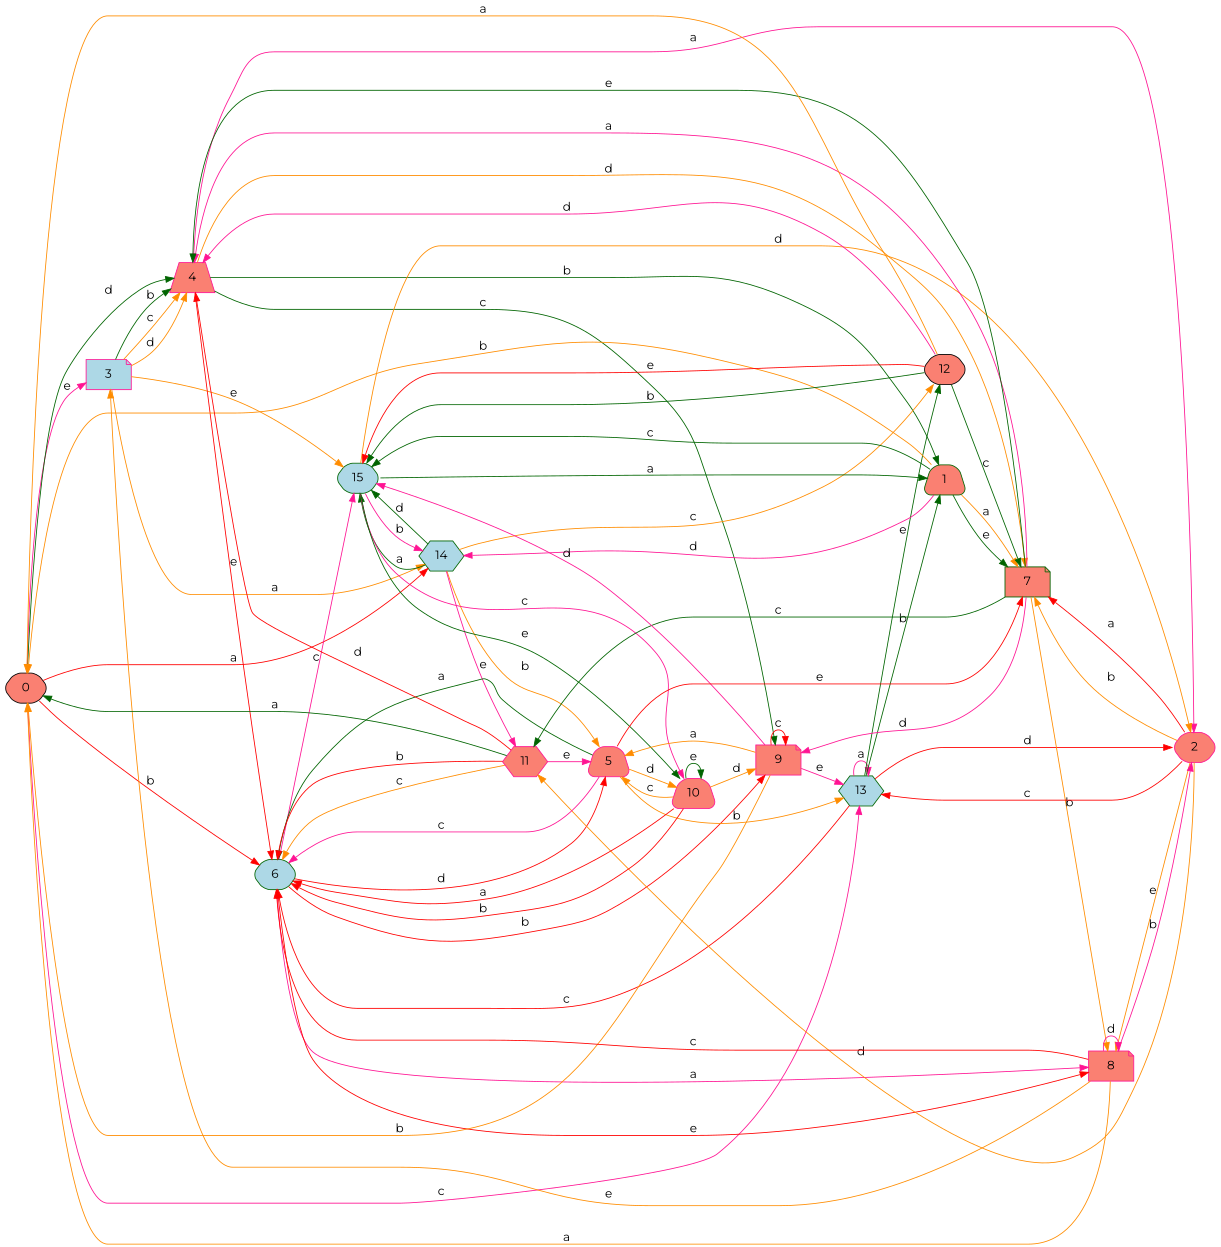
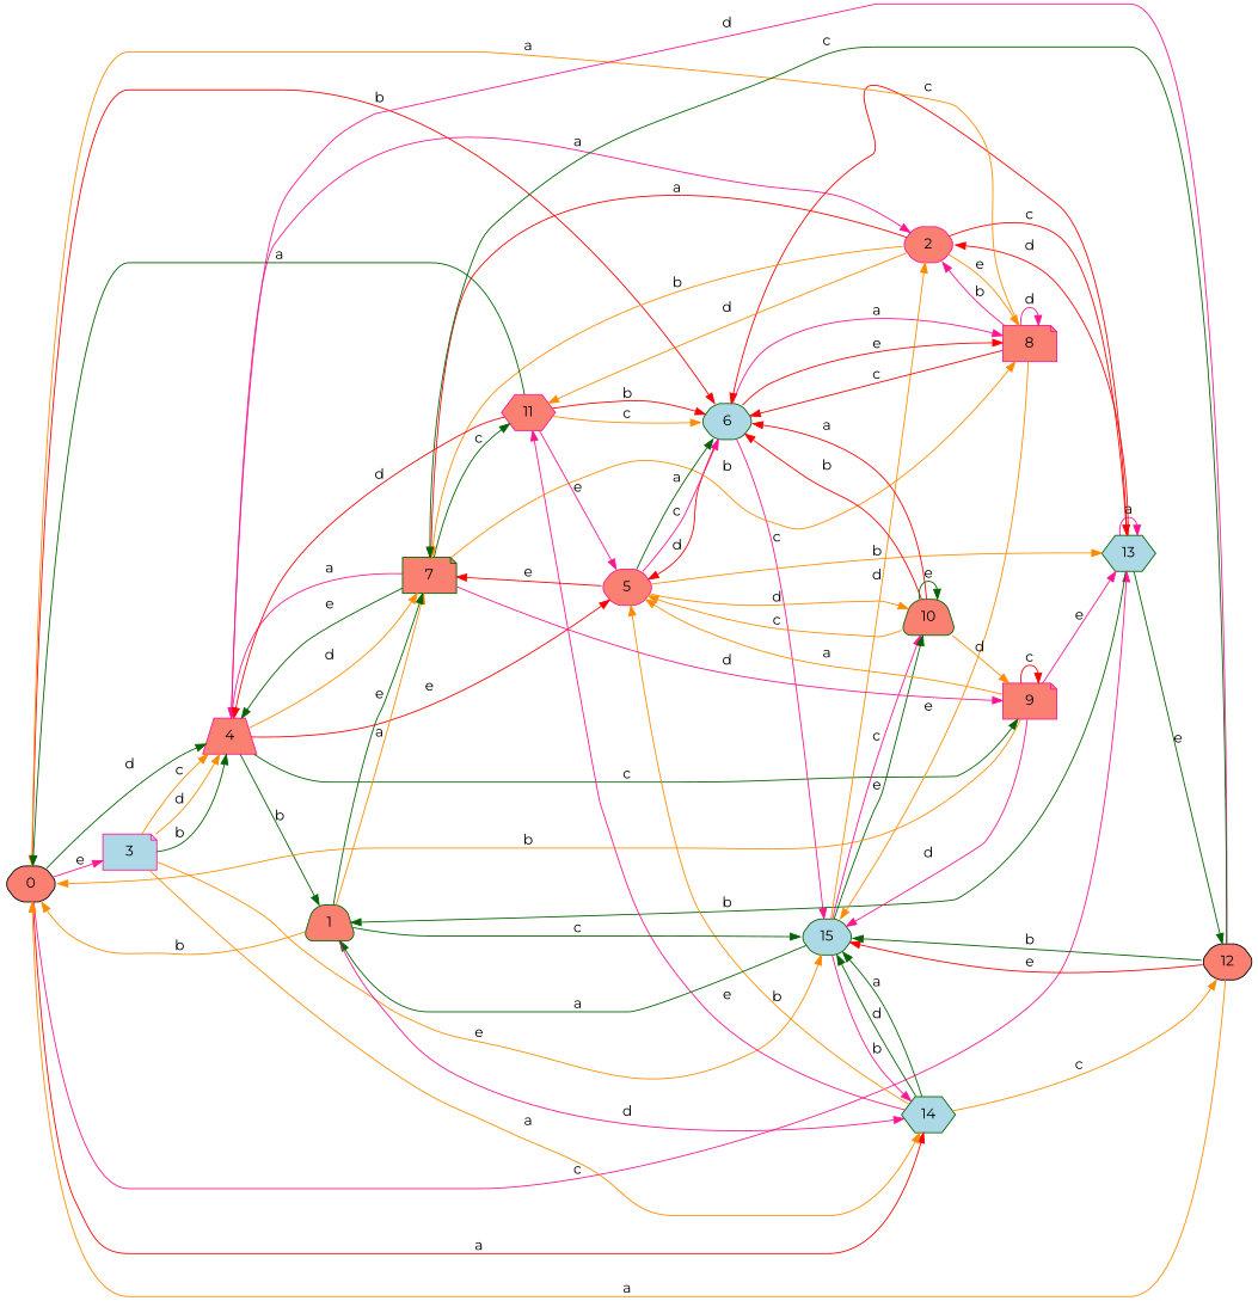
  digraph {
    fontname=Montserrat
    rankdir=LR
    node [color=deeppink fillcolor=salmon fontname=Montserrat shape=hexagon style="rounded,filled"]
    edge [color=darkorange fontname=Montserrat]
    n1 [color=black label=0]
    n2 [fillcolor=lightblue label=3 shape=note]
    n3 [label=4 shape=trapezium style=filled]
    n4 [color=darkgreen fillcolor=lightblue label=6]
    n5 [color=darkgreen fillcolor=lightblue label=13 style=filled]
    n6 [color=darkgreen fillcolor=lightblue label=14 style=filled]
    n7 [color=darkgreen fillcolor=lightblue label=15]
    n8 [color=darkgreen label=1 shape=trapezium]
    n9 [color=darkgreen label=7 shape=note]
    n10 [label=2]
    n11 [label=9 shape=note]
    n12 [label=8 shape=note]
-   n13 [label=5 shape=trapezium]
+   n13 [label=5]
    n14 [color=black label=12]
    n15 [label=11 style=filled]
-   n16 [label=10 shape=trapezium]
+   n16 [color=darkgreen label=10 shape=trapezium]
    n1 -> n2 [color=deeppink label=e]
    n1 -> n3 [color=darkgreen label=d]
    n1 -> n4 [color=red label=b]
    n1 -> n5 [color=deeppink label=c]
    n1 -> n6 [color=red label=a]
    n2 -> n3 [color=darkgreen label=b]
    n2 -> n3 [label=c]
    n2 -> n3 [label=d]
    n2 -> n6 [label=a]
    n2 -> n7 [label=e]
-   n3 -> n4 [color=red label=e]
+   n3 -> n13 [color=red label=e]
    n3 -> n8 [color=darkgreen label=b]
    n3 -> n9 [label=d]
    n3 -> n10 [color=deeppink label=a]
    n3 -> n11 [color=darkgreen label=c]
    n4 -> n7 [color=deeppink label=c]
-   n4 -> n11 [color=red label=b]
    n4 -> n12 [color=deeppink label=a]
    n4 -> n12 [color=red label=e]
    n4 -> n13 [color=red label=d]
    n5 -> n4 [color=red label=c]
    n5 -> n5 [color=deeppink label=a]
    n5 -> n8 [color=darkgreen label=b]
    n5 -> n10 [color=red label=d]
    n5 -> n14 [color=darkgreen label=e]
    n6 -> n7 [color=darkgreen label=a]
    n6 -> n7 [color=darkgreen label=d]
    n6 -> n13 [label=b]
    n6 -> n14 [label=c]
    n6 -> n15 [color=deeppink label=e]
    n7 -> n6 [color=deeppink label=b]
    n7 -> n8 [color=darkgreen label=a]
    n7 -> n10 [label=d]
    n7 -> n16 [color=deeppink label=c]
    n7 -> n16 [color=darkgreen label=e]
    n8 -> n1 [label=b]
    n8 -> n6 [color=deeppink label=d]
    n8 -> n7 [color=darkgreen label=c]
    n8 -> n9 [label=a]
    n8 -> n9 [color=darkgreen label=e]
    n9 -> n3 [color=deeppink label=a]
    n9 -> n3 [color=darkgreen label=e]
    n9 -> n11 [color=deeppink label=d]
    n9 -> n12 [label=b]
    n9 -> n15 [color=darkgreen label=c]
    n10 -> n5 [color=red label=c]
    n10 -> n9 [color=red label=a]
    n10 -> n9 [label=b]
    n10 -> n12 [label=e]
    n10 -> n15 [label=d]
    n11 -> n1 [label=b]
    n11 -> n5 [color=deeppink label=e]
    n11 -> n7 [color=deeppink label=d]
    n11 -> n11 [color=red label=c]
    n11 -> n13 [label=a]
    n12 -> n1 [label=a]
-   n12 -> n2 [label=e]
+   n12 -> n7 [label=e]
    n12 -> n4 [color=red label=c]
    n12 -> n10 [color=deeppink label=b]
    n12 -> n12 [color=deeppink label=d]
    n13 -> n4 [color=darkgreen label=a]
    n13 -> n4 [color=deeppink label=c]
    n13 -> n5 [label=b]
    n13 -> n9 [color=red label=e]
    n13 -> n16 [label=d]
    n14 -> n1 [label=a]
    n14 -> n3 [color=deeppink label=d]
    n14 -> n7 [color=darkgreen label=b]
    n14 -> n7 [color=red label=e]
    n14 -> n9 [color=darkgreen label=c]
    n15 -> n1 [color=darkgreen label=a]
    n15 -> n3 [color=red label=d]
    n15 -> n4 [color=red label=b]
    n15 -> n4 [label=c]
    n15 -> n13 [color=deeppink label=e]
    n16 -> n4 [color=red label=a]
    n16 -> n4 [color=red label=b]
    n16 -> n11 [label=d]
    n16 -> n13 [label=c]
    n16 -> n16 [color=darkgreen label=e]
  }
